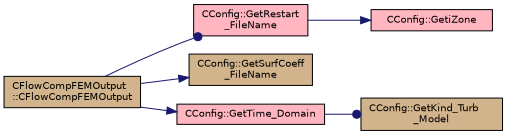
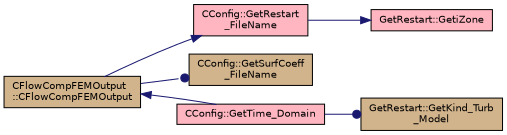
  digraph {
    rankdir=LR
    node [color=black fillcolor=tan fontname=Helvetica fontsize=10 shape=record style=filled]
    edge [arrowhead=normal color=midnightblue fontname=Helvetica fontsize=10 labelfontname=Helvetica labelfontsize=10 style=solid]
    n1 [fontcolor=black height=0.2 label="CFlowCompFEMOutput\l::CFlowCompFEMOutput" width=0.4]
    n2 [fillcolor=lightpink height=0.2 label="CConfig::GetRestart\l_FileName" width=0.4]
    n3 [height=0.2 label="CConfig::GetSurfCoeff\l_FileName" width=0.4]
    n4 [fillcolor=lightpink height=0.2 label="CConfig::GetTime_Domain" width=0.4]
-   n5 [fillcolor=lightpink height=0.2 label="CConfig::GetiZone" width=0.4]
-   n6 [height=0.2 label="CConfig::GetKind_Turb\l_Model" width=0.4]
-   n1 -> n2 [arrowhead=dot]
-   n1 -> n3
-   n1 -> n4
+   n5 [fillcolor=lightpink height=0.2 label="GetRestart::GetiZone" width=0.4]
+   n6 [height=0.2 label="GetRestart::GetKind_Turb\l_Model" width=0.4]
+   n1 -> n2
+   n1 -> n3 [arrowhead=dot]
+   n4 -> n1
    n2 -> n5
    n4 -> n6 [arrowhead=dot]
  }
